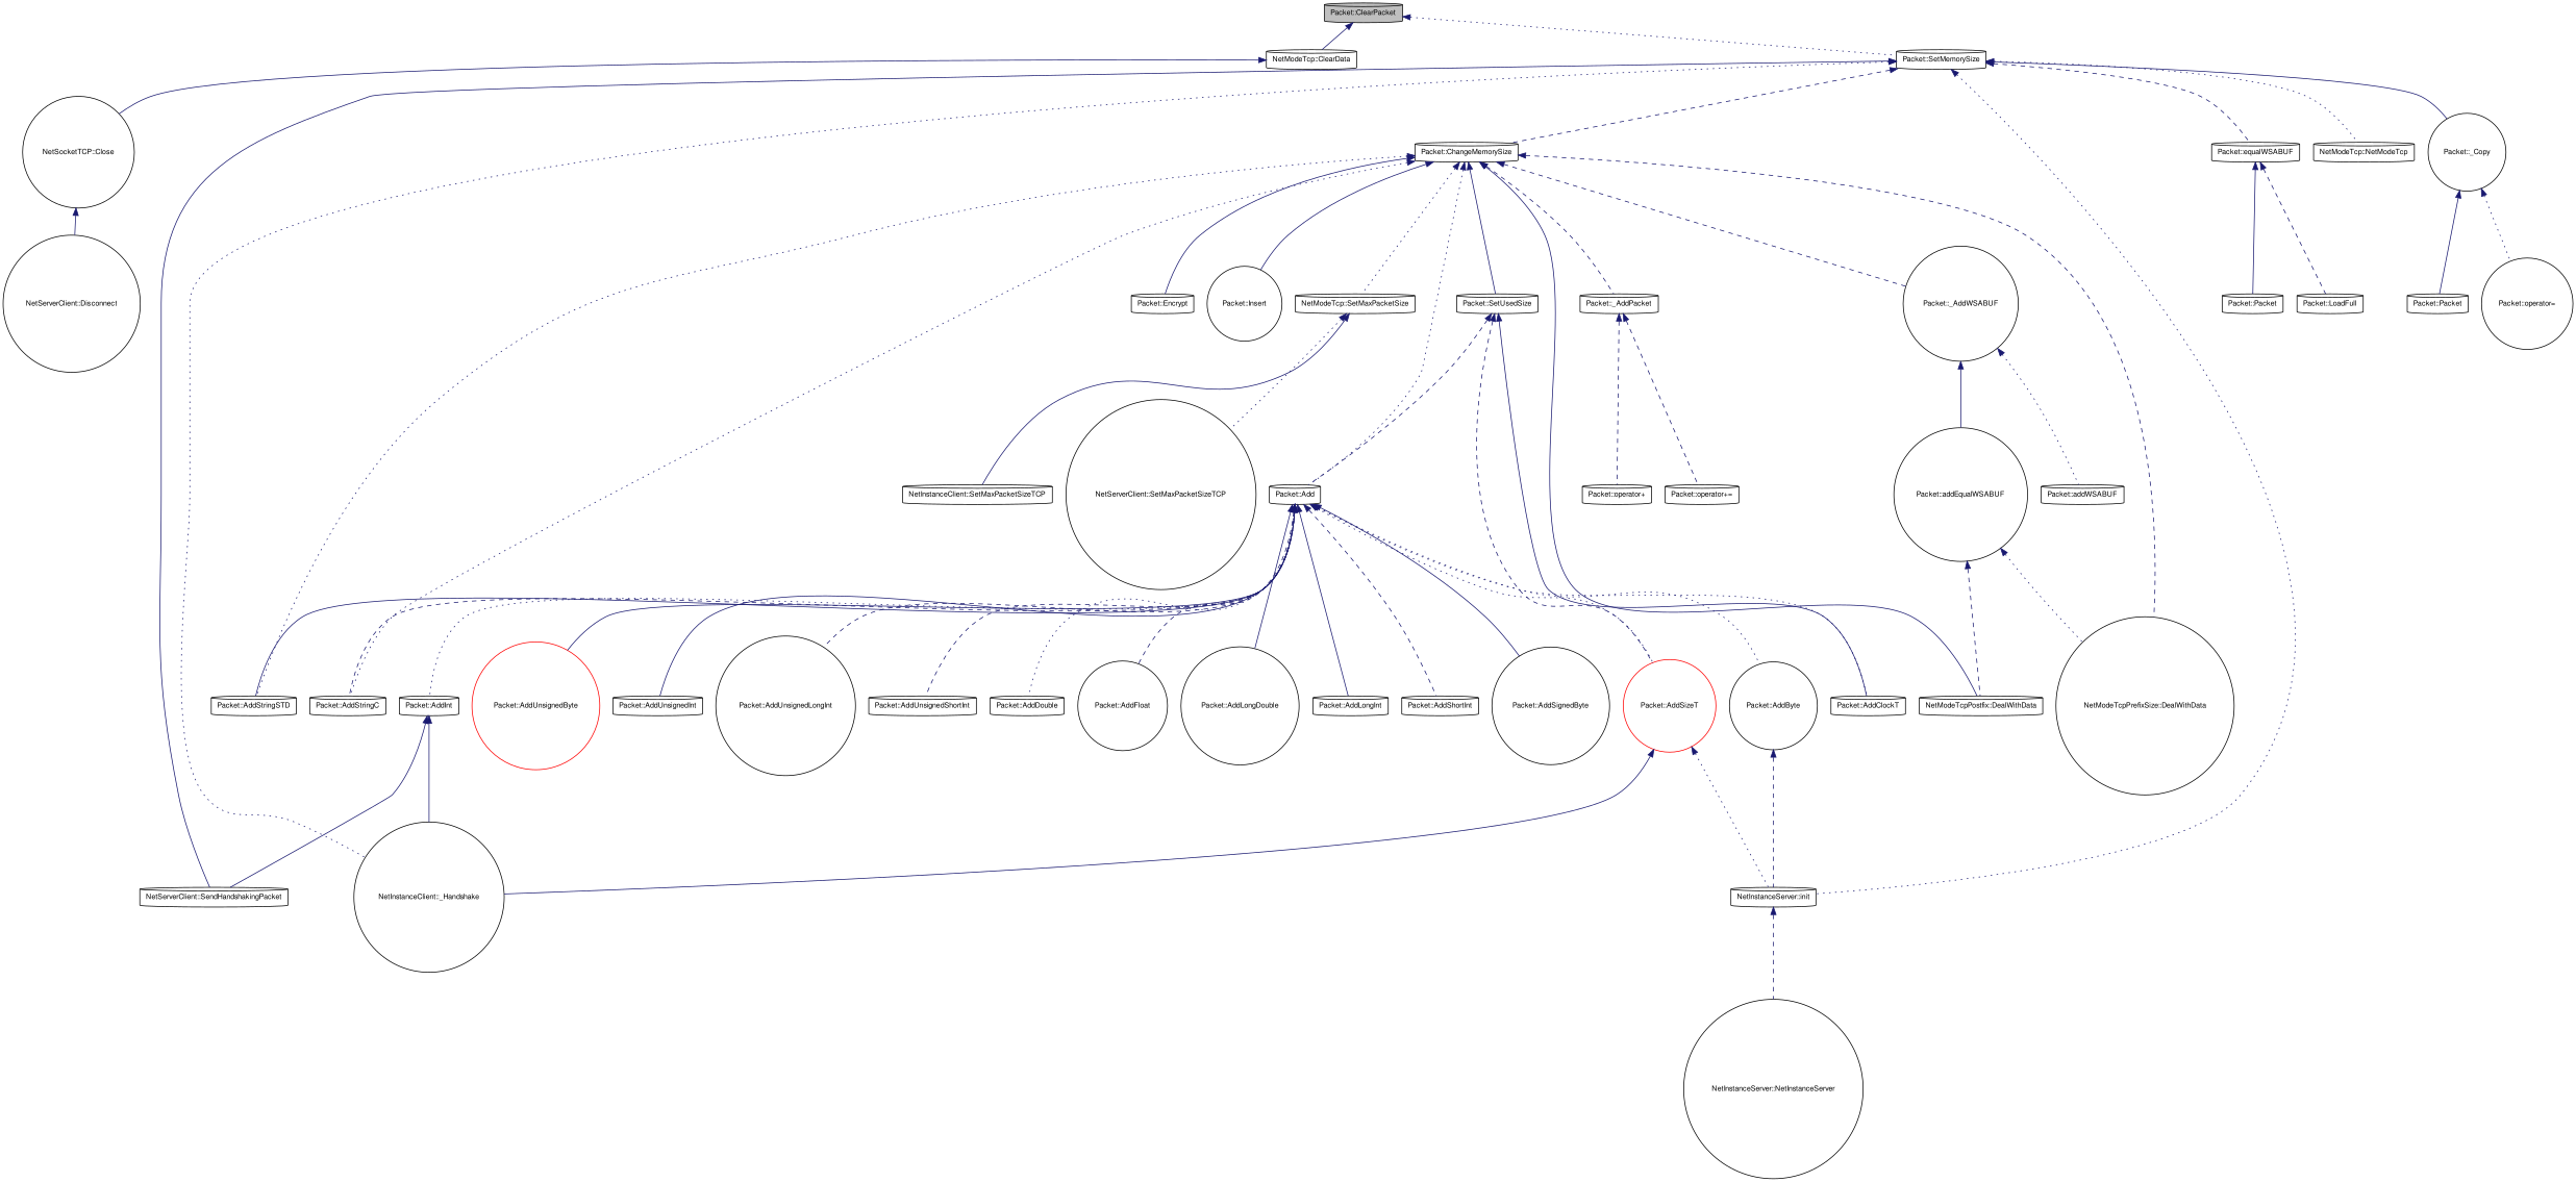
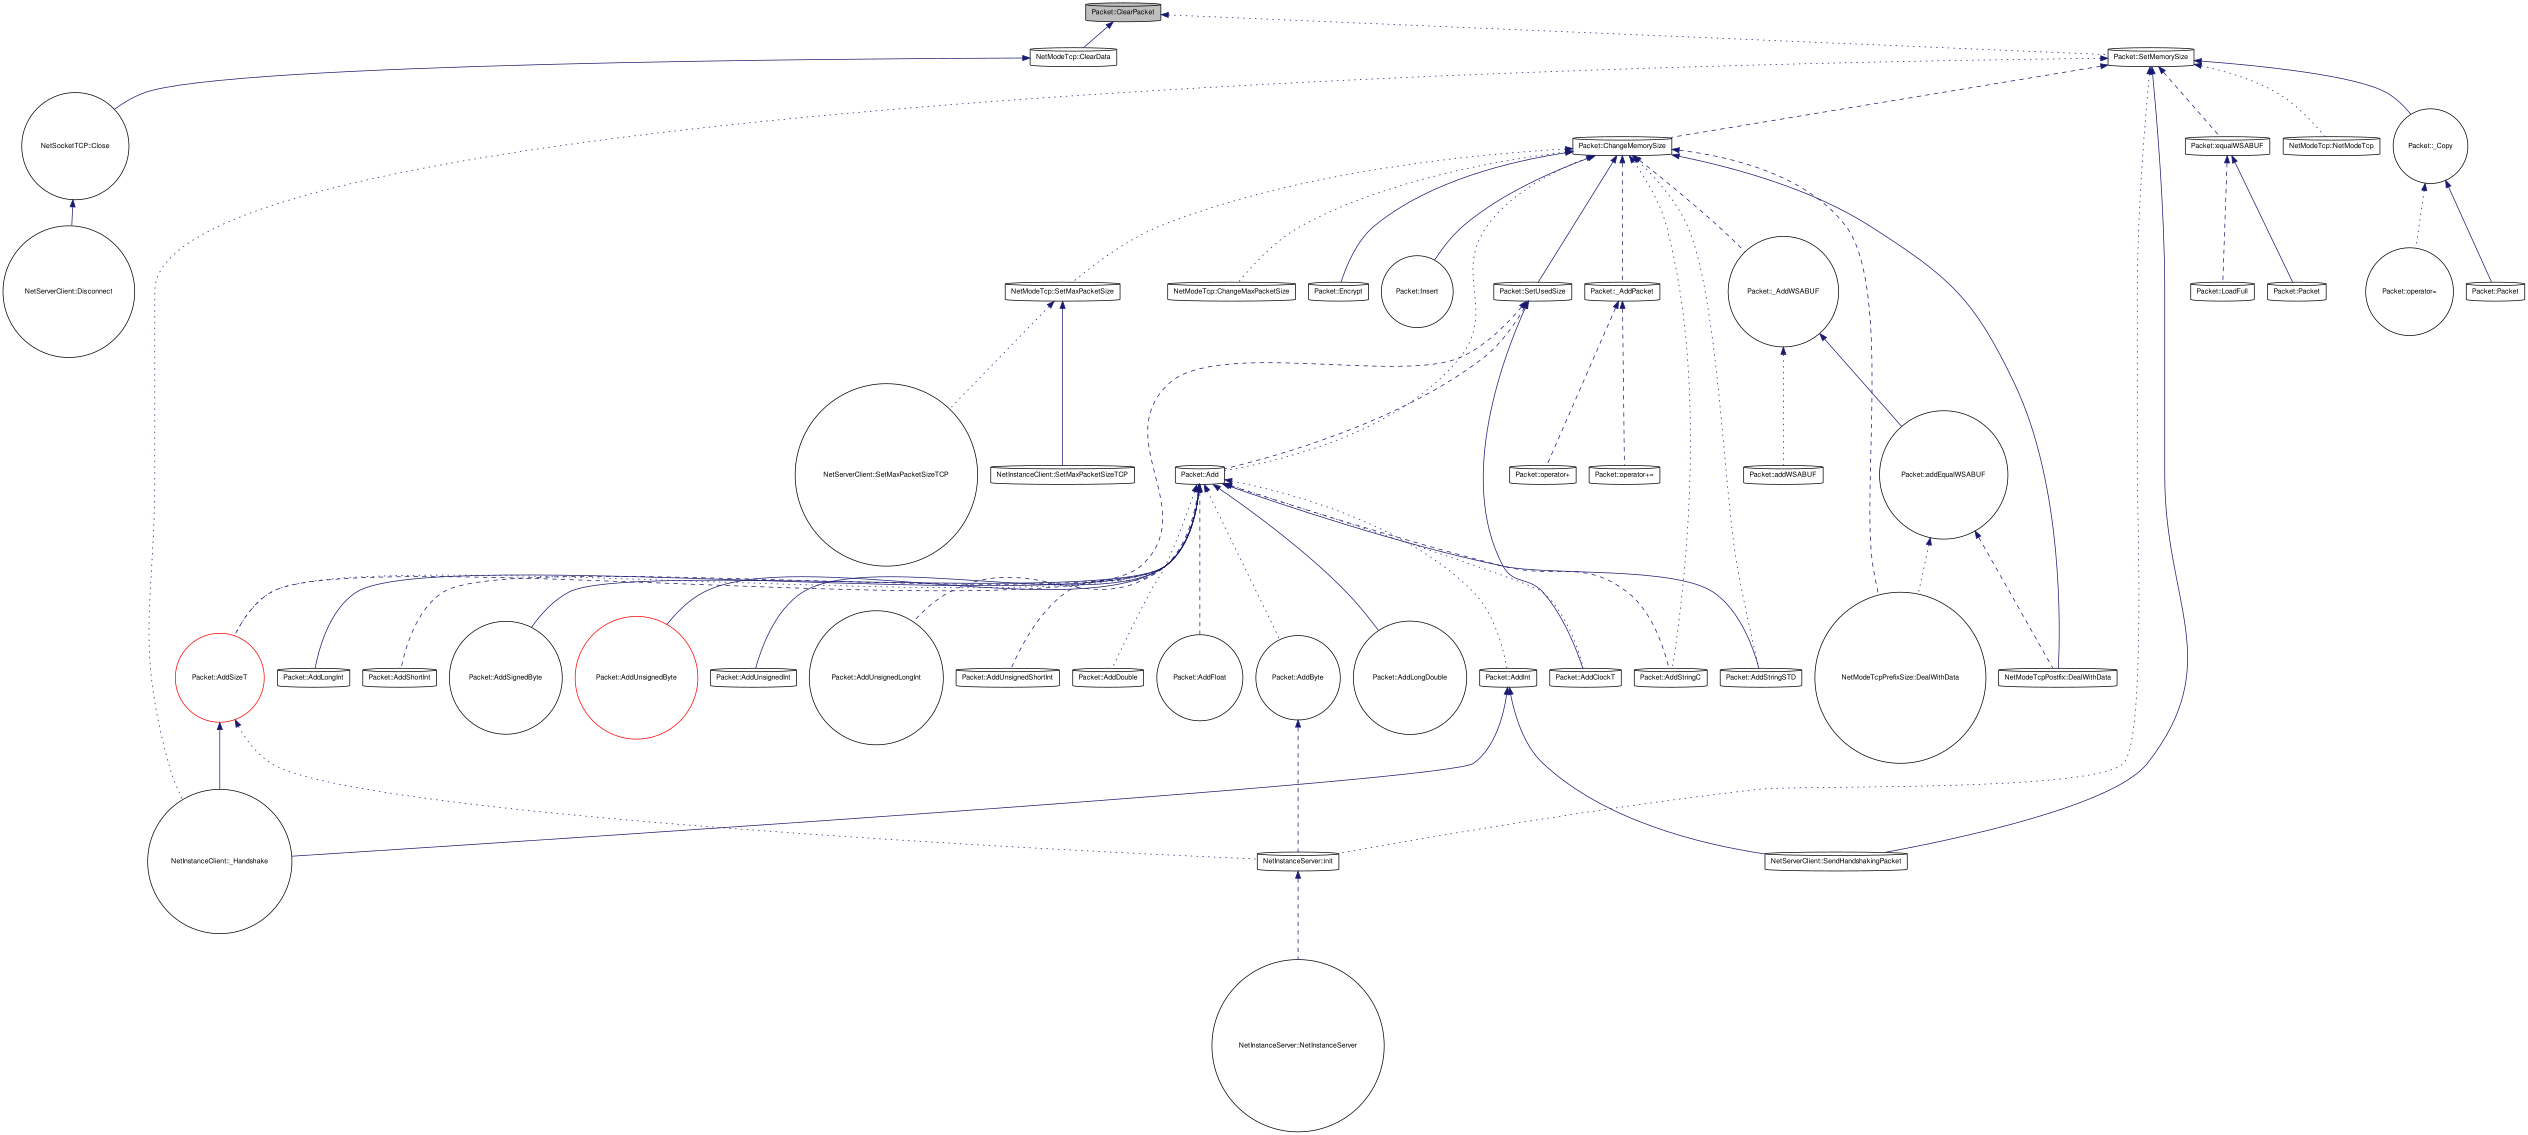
  digraph {
    rankdir=TB
    node [color=black fillcolor=white fontname=FreeSans fontsize=10 shape=cylinder style=filled]
    edge [color=midnightblue dir=back fontname=FreeSans fontsize=10 labelfontname=FreeSans labelfontsize=10 style=solid]
    n1 [fillcolor=grey75 fontcolor=black height=0.2 label="Packet::ClearPacket" width=0.4]
    n2 [height=0.2 label="NetModeTcp::ClearData" width=0.4]
    n3 [height=0.2 label="Packet::SetMemorySize" width=0.4]
    n4 [height=0.2 label="NetSocketTCP::Close" shape=circle width=0.4]
    n5 [height=0.2 label="Packet::_Copy" shape=circle width=0.4]
    n6 [height=0.2 label="NetInstanceClient::_Handshake" shape=circle width=0.4]
    n7 [height=0.2 label="Packet::ChangeMemorySize" width=0.4]
    n8 [height=0.2 label="NetInstanceServer::init" width=0.4]
    n9 [height=0.2 label="NetServerClient::SendHandshakingPacket" width=0.4]
    n10 [height=0.2 label="Packet::equalWSABUF" width=0.4]
    n11 [height=0.2 label="NetModeTcp::NetModeTcp" width=0.4]
    n12 [height=0.2 label="NetServerClient::Disconnect" shape=circle width=0.4]
    n13 [height=0.2 label="Packet::operator=" shape=circle width=0.4]
    n14 [height=0.2 label="Packet::Packet" width=0.4]
    n15 [height=0.2 label="Packet::_AddPacket" width=0.4]
    n16 [height=0.2 label="Packet::_AddWSABUF" shape=circle width=0.4]
    n17 [height=0.2 label="NetModeTcpPrefixSize::DealWithData" shape=circle width=0.4]
    n18 [height=0.2 label="NetModeTcpPostfix::DealWithData" width=0.4]
    n19 [height=0.2 label="Packet::Add" width=0.4]
    n20 [height=0.2 label="Packet::AddStringC" width=0.4]
    n21 [height=0.2 label="Packet::AddStringSTD" width=0.4]
+   n22 [height=0.2 label="NetModeTcp::ChangeMaxPacketSize" width=0.4]
    n23 [height=0.2 label="Packet::Encrypt" width=0.4]
    n24 [height=0.2 label="Packet::Insert" shape=circle width=0.4]
    n25 [height=0.2 label="NetModeTcp::SetMaxPacketSize" width=0.4]
    n26 [height=0.2 label="Packet::SetUsedSize" width=0.4]
    n27 [height=0.2 label="NetInstanceServer::NetInstanceServer" shape=circle width=0.4]
    n28 [height=0.2 label="Packet::LoadFull" width=0.4]
    n29 [height=0.2 label="Packet::Packet" width=0.4]
    n30 [height=0.2 label="Packet::operator+" width=0.4]
    n31 [height=0.2 label="Packet::operator+=" width=0.4]
    n32 [height=0.2 label="Packet::addEqualWSABUF" shape=circle width=0.4]
    n33 [height=0.2 label="Packet::addWSABUF" width=0.4]
    n34 [height=0.2 label="Packet::AddByte" shape=circle width=0.4]
    n35 [height=0.2 label="Packet::AddClockT" width=0.4]
    n36 [height=0.2 label="Packet::AddDouble" width=0.4]
    n37 [height=0.2 label="Packet::AddFloat" shape=circle width=0.4]
    n38 [height=0.2 label="Packet::AddInt" width=0.4]
    n39 [height=0.2 label="Packet::AddLongDouble" shape=circle width=0.4]
    n40 [height=0.2 label="Packet::AddLongInt" width=0.4]
    n41 [height=0.2 label="Packet::AddShortInt" width=0.4]
    n42 [height=0.2 label="Packet::AddSignedByte" shape=circle width=0.4]
    n43 [color=red height=0.2 label="Packet::AddSizeT" shape=circle width=0.4]
    n44 [color=red height=0.2 label="Packet::AddUnsignedByte" shape=circle width=0.4]
    n45 [height=0.2 label="Packet::AddUnsignedInt" width=0.4]
    n46 [height=0.2 label="Packet::AddUnsignedLongInt" shape=circle width=0.4]
    n47 [height=0.2 label="Packet::AddUnsignedShortInt" width=0.4]
    n48 [height=0.2 label="NetServerClient::SetMaxPacketSizeTCP" shape=circle width=0.4]
    n49 [height=0.2 label="NetInstanceClient::SetMaxPacketSizeTCP" width=0.4]
    n1 -> n2
    n1 -> n3 [style=dotted]
    n2 -> n4
    n3 -> n5
    n3 -> n6 [style=dotted]
    n3 -> n7 [style=dashed]
    n3 -> n8 [style=dotted]
    n3 -> n9
    n3 -> n10 [style=dashed]
    n3 -> n11 [style=dotted]
    n4 -> n12
    n5 -> n13 [style=dotted]
    n5 -> n14
    n7 -> n15 [style=dashed]
    n7 -> n16 [style=dashed]
    n7 -> n17 [style=dashed]
    n7 -> n18
    n7 -> n19 [style=dotted]
    n7 -> n20 [style=dotted]
    n7 -> n21 [style=dotted]
+   n7 -> n22 [style=dotted]
    n7 -> n23
    n7 -> n24
    n7 -> n25 [style=dotted]
    n7 -> n26
    n8 -> n27 [style=dashed]
    n10 -> n28 [style=dashed]
    n10 -> n29
    n15 -> n30 [style=dashed]
    n15 -> n31 [style=dashed]
    n16 -> n32
    n16 -> n33 [style=dotted]
    n19 -> n20 [style=dashed]
    n19 -> n21
    n19 -> n34 [style=dotted]
    n19 -> n35 [style=dotted]
    n19 -> n36 [style=dotted]
    n19 -> n37 [style=dashed]
    n19 -> n38 [style=dotted]
    n19 -> n39
    n19 -> n40
    n19 -> n41 [style=dashed]
    n19 -> n42
    n19 -> n43 [style=dotted]
    n19 -> n44
    n19 -> n45
    n19 -> n46 [style=dashed]
    n19 -> n47 [style=dashed]
    n25 -> n48 [style=dotted]
    n25 -> n49
    n26 -> n19 [style=dashed]
    n26 -> n35
    n26 -> n43 [style=dashed]
    n32 -> n17 [style=dotted]
    n32 -> n18 [style=dashed]
    n34 -> n8 [style=dashed]
    n38 -> n6
    n38 -> n9
    n43 -> n6
    n43 -> n8 [style=dotted]
  }
